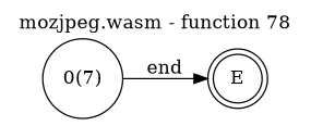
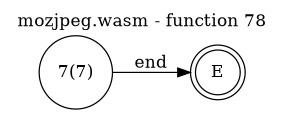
  digraph {
    label="mozjpeg.wasm - function 78"
    labelfontcolor=black
    labelfontname=Helvetica
    labelfontsize=16
    labelloc=t
    rankdir=LR
    E [shape=doublecircle]
-   n2 [fontcolor=black label="0(7)" shape=circle]
+   n2 [fontcolor=black label="7(7)" shape=circle]
    n2 -> E [label=end]
  }
